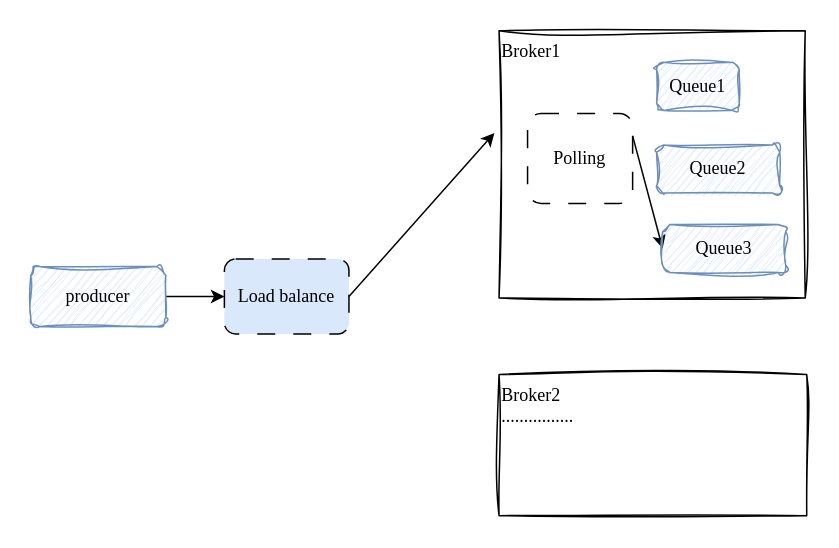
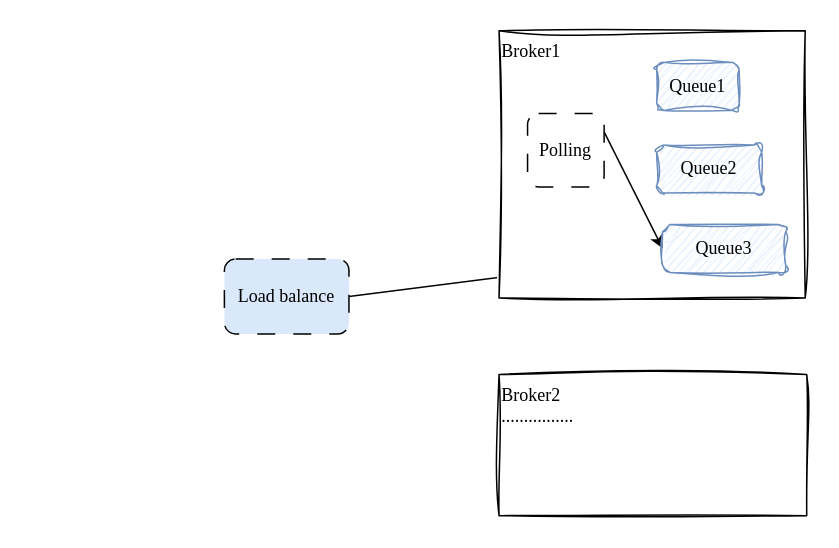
  <mxCell id="0" />
  <mxCell id="1" parent="0" />
- <mxCell id="2" value="" style="edgeStyle=orthogonalEdgeStyle;rounded=0;orthogonalLoop=1;jettySize=auto;html=1;fontFamily=Comic Sans MS;fontSize=12;fontColor=default;" edge="1" parent="1" source="3" target="5"><mxGeometry relative="1" as="geometry" /></mxCell>
- <mxCell id="3" value="producer" style="rounded=1;whiteSpace=wrap;html=1;sketch=1;curveFitting=1;jiggle=2;fontFamily=Comic Sans MS;fillColor=#dae8fc;strokeColor=#6c8ebf;" vertex="1" parent="1"><mxGeometry x="20" y="177" width="90" height="40" as="geometry" /></mxCell>
- <mxCell id="4" style="rounded=0;orthogonalLoop=1;jettySize=auto;html=1;exitX=1;exitY=0.5;exitDx=0;exitDy=0;entryX=-0.015;entryY=0.382;entryDx=0;entryDy=0;entryPerimeter=0;fontFamily=Comic Sans MS;fontSize=12;fontColor=default;" edge="1" parent="1" source="5" target="6"><mxGeometry relative="1" as="geometry" /></mxCell>
+ <mxCell id="4" style="rounded=0;orthogonalLoop=1;jettySize=auto;html=1;exitX=1;exitY=0.5;exitDx=0;exitDy=0;fontFamily=Comic Sans MS;fontSize=12;fontColor=default;" edge="1" parent="1" source="5" target="12"><mxGeometry relative="1" as="geometry" /></mxCell>
  <mxCell id="5" value="Load balance" style="whiteSpace=wrap;html=1;fontFamily=Comic Sans MS;rounded=1;dashed=1;dashPattern=12 12;fillColor=#dae8fc;" vertex="1" parent="1"><mxGeometry x="149" y="172" width="83" height="50" as="geometry" /></mxCell>
  <mxCell id="6" value="Broker1" style="rounded=0;whiteSpace=wrap;html=1;sketch=1;jiggle=2;curveFitting=1;strokeColor=default;fontFamily=Comic Sans MS;fontSize=12;fontColor=default;fillColor=default;align=left;horizontal=1;verticalAlign=top;" vertex="1" parent="1"><mxGeometry x="332" y="20" width="204" height="178" as="geometry" /></mxCell>
  <mxCell id="7" value="Broker2&lt;br&gt;................" style="rounded=0;whiteSpace=wrap;html=1;sketch=1;jiggle=2;curveFitting=1;strokeColor=default;fontFamily=Comic Sans MS;fontSize=12;fontColor=default;fillColor=default;align=left;horizontal=1;verticalAlign=top;" vertex="1" parent="1"><mxGeometry x="332" y="249" width="205" height="94" as="geometry" /></mxCell>
  <mxCell id="8" style="rounded=0;orthogonalLoop=1;jettySize=auto;html=1;exitX=1;exitY=0.25;exitDx=0;exitDy=0;entryX=0;entryY=0.5;entryDx=0;entryDy=0;fontFamily=Comic Sans MS;fontSize=12;fontColor=default;" edge="1" parent="1" source="9" target="12"><mxGeometry relative="1" as="geometry" /></mxCell>
- <mxCell id="9" value="Polling" style="whiteSpace=wrap;html=1;fontFamily=Comic Sans MS;rounded=1;dashed=1;dashPattern=12 12;" vertex="1" parent="1"><mxGeometry x="351" y="75" width="70" height="60" as="geometry" /></mxCell>
+ <mxCell id="9" value="Polling" style="whiteSpace=wrap;html=1;fontFamily=Comic Sans MS;rounded=1;dashed=1;dashPattern=12 12;" vertex="1" parent="1"><mxGeometry x="351" y="75" width="51" height="49" as="geometry" /></mxCell>
  <mxCell id="10" value="Queue1" style="rounded=1;whiteSpace=wrap;html=1;sketch=1;curveFitting=1;jiggle=2;fontFamily=Comic Sans MS;fillColor=#dae8fc;strokeColor=#6c8ebf;" vertex="1" parent="1"><mxGeometry x="437" y="41" width="55" height="32" as="geometry" /></mxCell>
- <mxCell id="11" value="Queue2" style="rounded=1;whiteSpace=wrap;html=1;sketch=1;curveFitting=1;jiggle=2;fontFamily=Comic Sans MS;fillColor=#dae8fc;strokeColor=#6c8ebf;" vertex="1" parent="1"><mxGeometry x="437" y="96" width="82" height="32" as="geometry" /></mxCell>
+ <mxCell id="11" value="Queue2" style="rounded=1;whiteSpace=wrap;html=1;sketch=1;curveFitting=1;jiggle=2;fontFamily=Comic Sans MS;fillColor=#dae8fc;strokeColor=#6c8ebf;" vertex="1" parent="1"><mxGeometry x="437" y="96" width="70" height="32" as="geometry" /></mxCell>
  <mxCell id="12" value="Queue3" style="rounded=1;whiteSpace=wrap;html=1;sketch=1;curveFitting=1;jiggle=2;fontFamily=Comic Sans MS;fillColor=#dae8fc;strokeColor=#6c8ebf;" vertex="1" parent="1"><mxGeometry x="441" y="149" width="82" height="32" as="geometry" /></mxCell>
